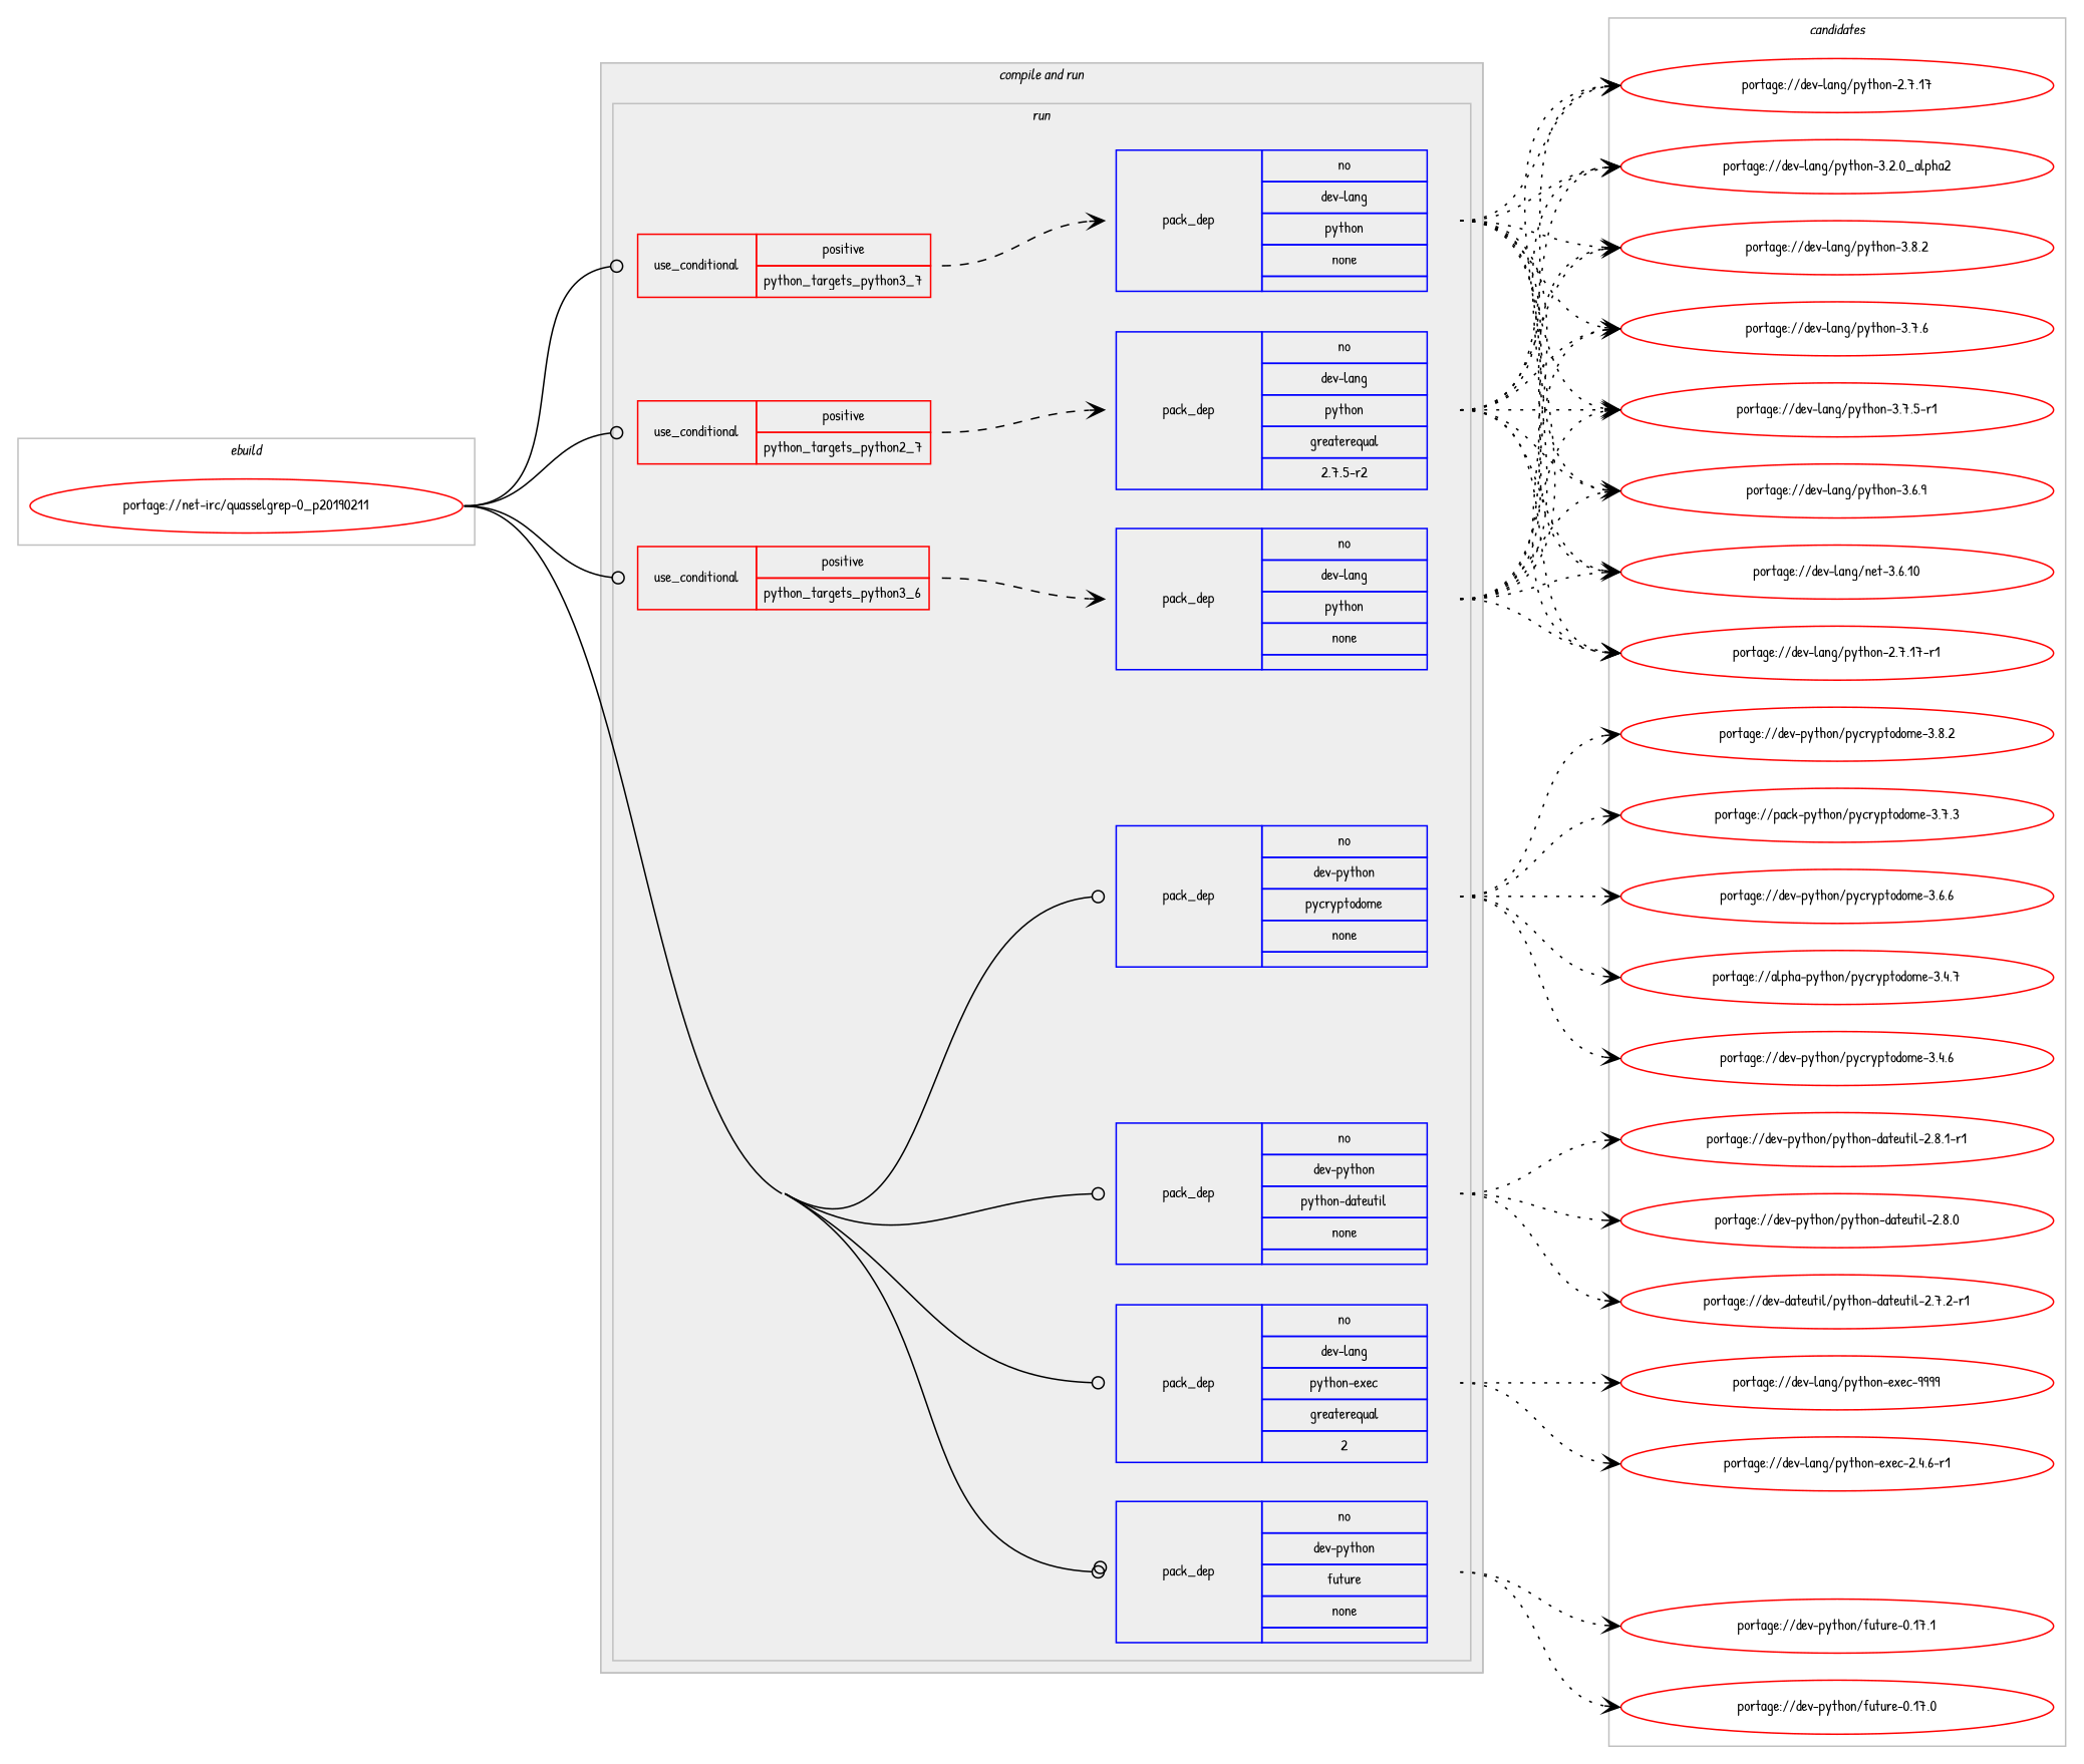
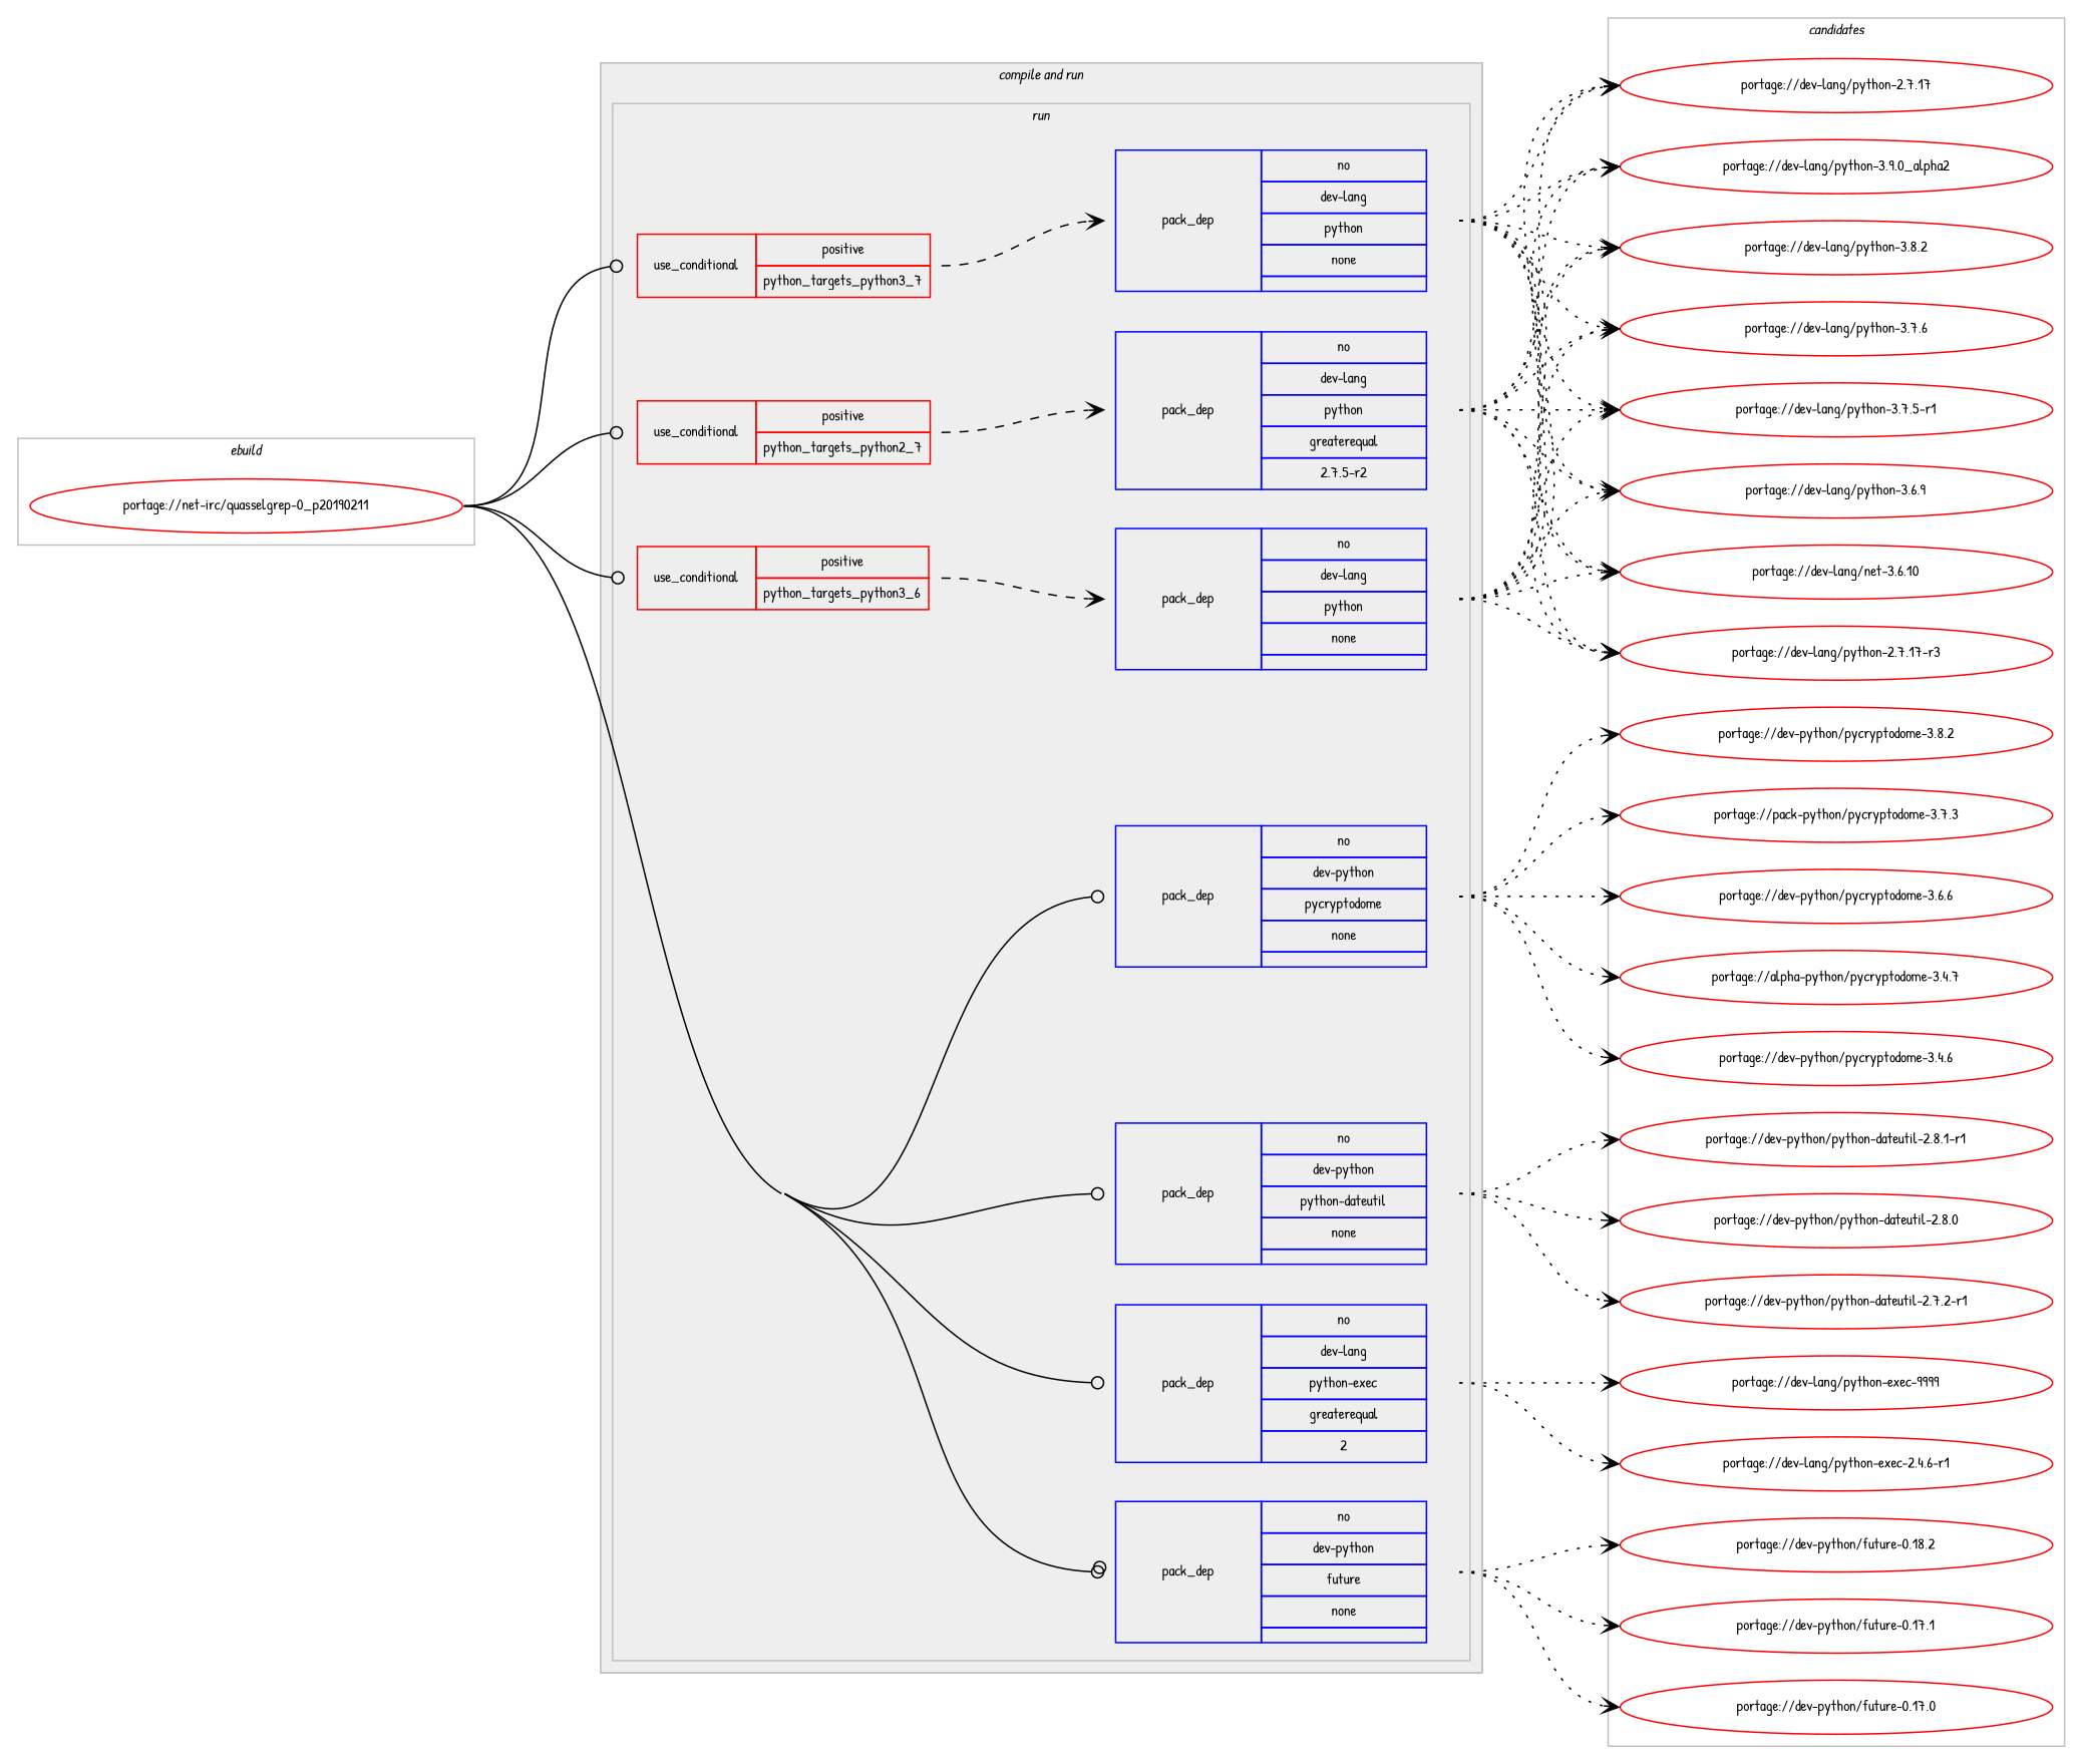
  digraph {
    compound=true
    concentrate=true
    fontname="Patrick Hand"
    fontsize=10
    newrank=true
    rankdir=LR
    ranksep=1.5
    node [color=red fontname="Patrick Hand" fontsize=10]
    edge [arrowhead=vee fontname="Patrick Hand" headport=w style=dotted tailport=e weight=100]
    n1 [label="portage://net-irc/quasselgrep-0_p20190211" width=4]
    n2 [color=blue label=<<TABLE BORDER="0" CELLBORDER="1" CELLSPACING="0" CELLPADDING="4" WIDTH="220"><TR><TD ROWSPAN="6" CELLPADDING="30">pack_dep</TD></TR><TR><TD WIDTH="110">no</TD></TR><TR><TD>dev-lang</TD></TR><TR><TD>python</TD></TR><TR><TD>greaterequal</TD></TR><TR><TD>2.7.5-r2</TD></TR></TABLE>> shape=none]
    n3 [label=<<TABLE BORDER="0" CELLBORDER="1" CELLSPACING="0" CELLPADDING="4"><TR><TD ROWSPAN="3" CELLPADDING="10">use_conditional</TD></TR><TR><TD>positive</TD></TR><TR><TD>python_targets_python2_7</TD></TR></TABLE>> shape=none]
    n4 [color=blue label=<<TABLE BORDER="0" CELLBORDER="1" CELLSPACING="0" CELLPADDING="4" WIDTH="220"><TR><TD ROWSPAN="6" CELLPADDING="30">pack_dep</TD></TR><TR><TD WIDTH="110">no</TD></TR><TR><TD>dev-lang</TD></TR><TR><TD>python</TD></TR><TR><TD>none</TD></TR><TR><TD></TD></TR></TABLE>> shape=none]
    n5 [label=<<TABLE BORDER="0" CELLBORDER="1" CELLSPACING="0" CELLPADDING="4"><TR><TD ROWSPAN="3" CELLPADDING="10">use_conditional</TD></TR><TR><TD>positive</TD></TR><TR><TD>python_targets_python3_6</TD></TR></TABLE>> shape=none]
    n6 [color=blue label=<<TABLE BORDER="0" CELLBORDER="1" CELLSPACING="0" CELLPADDING="4" WIDTH="220"><TR><TD ROWSPAN="6" CELLPADDING="30">pack_dep</TD></TR><TR><TD WIDTH="110">no</TD></TR><TR><TD>dev-lang</TD></TR><TR><TD>python</TD></TR><TR><TD>none</TD></TR><TR><TD></TD></TR></TABLE>> shape=none]
    n7 [label=<<TABLE BORDER="0" CELLBORDER="1" CELLSPACING="0" CELLPADDING="4"><TR><TD ROWSPAN="3" CELLPADDING="10">use_conditional</TD></TR><TR><TD>positive</TD></TR><TR><TD>python_targets_python3_7</TD></TR></TABLE>> shape=none]
    n8 [color=blue label=<<TABLE BORDER="0" CELLBORDER="1" CELLSPACING="0" CELLPADDING="4" WIDTH="220"><TR><TD ROWSPAN="6" CELLPADDING="30">pack_dep</TD></TR><TR><TD WIDTH="110">no</TD></TR><TR><TD>dev-lang</TD></TR><TR><TD>python-exec</TD></TR><TR><TD>greaterequal</TD></TR><TR><TD>2</TD></TR></TABLE>> shape=none]
    n9 [color=blue label=<<TABLE BORDER="0" CELLBORDER="1" CELLSPACING="0" CELLPADDING="4" WIDTH="220"><TR><TD ROWSPAN="6" CELLPADDING="30">pack_dep</TD></TR><TR><TD WIDTH="110">no</TD></TR><TR><TD>dev-python</TD></TR><TR><TD>future</TD></TR><TR><TD>none</TD></TR><TR><TD></TD></TR></TABLE>> shape=none]
    n10 [color=blue label=<<TABLE BORDER="0" CELLBORDER="1" CELLSPACING="0" CELLPADDING="4" WIDTH="220"><TR><TD ROWSPAN="6" CELLPADDING="30">pack_dep</TD></TR><TR><TD WIDTH="110">no</TD></TR><TR><TD>dev-python</TD></TR><TR><TD>pycryptodome</TD></TR><TR><TD>none</TD></TR><TR><TD></TD></TR></TABLE>> shape=none]
    n11 [color=blue label=<<TABLE BORDER="0" CELLBORDER="1" CELLSPACING="0" CELLPADDING="4" WIDTH="220"><TR><TD ROWSPAN="6" CELLPADDING="30">pack_dep</TD></TR><TR><TD WIDTH="110">no</TD></TR><TR><TD>dev-python</TD></TR><TR><TD>python-dateutil</TD></TR><TR><TD>none</TD></TR><TR><TD></TD></TR></TABLE>> shape=none]
-   n12 [label="portage://dev-lang/python-3.2.0_alpha2" width=4]
+   n12 [label="portage://dev-lang/python-3.9.0_alpha2" width=4]
    n13 [label="portage://dev-lang/python-3.8.2" width=4]
    n14 [label="portage://dev-lang/python-3.7.6" width=4]
    n15 [label="portage://dev-lang/python-3.7.5-r1" width=4]
    n16 [label="portage://dev-lang/python-3.6.9" width=4]
    n17 [label="portage://dev-lang/net-3.6.10" width=4]
-   n18 [label="portage://dev-lang/python-2.7.17-r1" width=4]
+   n18 [label="portage://dev-lang/python-2.7.17-r3" width=4]
    n19 [label="portage://dev-lang/python-2.7.17" width=4]
+   n20 [label="portage://dev-python/future-0.18.2" width=4]
    n21 [label="portage://dev-python/future-0.17.1" width=4]
    n22 [label="portage://dev-python/future-0.17.0" width=4]
    n23 [label="portage://dev-lang/python-exec-9999" width=4]
    n24 [label="portage://dev-lang/python-exec-2.4.6-r1" width=4]
    n25 [label="portage://dev-python/pycryptodome-3.8.2" width=4]
    n26 [label="portage://pack-python/pycryptodome-3.7.3" width=4]
    n27 [label="portage://dev-python/pycryptodome-3.6.6" width=4]
    n28 [label="portage://alpha-python/pycryptodome-3.4.7" width=4]
    n29 [label="portage://dev-python/pycryptodome-3.4.6" width=4]
    n30 [label="portage://dev-python/python-dateutil-2.8.1-r1" width=4]
    n31 [label="portage://dev-python/python-dateutil-2.8.0" width=4]
-   n32 [label="portage://dev-dateutil/python-dateutil-2.7.2-r1" width=4]
+   n32 [label="portage://dev-python/python-dateutil-2.7.2-r1" width=4]
    subgraph cluster_1 {
      color=gray
      label=<<i>ebuild</i>>
      rank=same
      n1
    }
    subgraph cluster_2 {
      color=gray
      label=<<i>dependencies</i>>
      subgraph cluster_3 {
        color=gray
        fillcolor="#eeeeee"
        label=<<i>compile</i>>
        style=filled
      }
      subgraph cluster_4 {
        color=gray
        fillcolor="#eeeeee"
        label=<<i>compile and run</i>>
        style=filled
      }
      subgraph cluster_5 {
        color=gray
        fillcolor="#eeeeee"
        label=<<i>run</i>>
        style=filled
        subgraph sub_6 {
          color=gray
          fillcolor="#eeeeee"
          label=<<i>run</i>>
          style=filled
          n3
          subgraph sub_7 {
            color=gray
            fillcolor="#eeeeee"
            label=<<i>run</i>>
            style=filled
            n2
          }
        }
        subgraph sub_8 {
          color=gray
          fillcolor="#eeeeee"
          label=<<i>run</i>>
          style=filled
          n5
          subgraph sub_9 {
            color=gray
            fillcolor="#eeeeee"
            label=<<i>run</i>>
            style=filled
            n4
          }
        }
        subgraph sub_10 {
          color=gray
          fillcolor="#eeeeee"
          label=<<i>run</i>>
          style=filled
          n7
          subgraph sub_11 {
            color=gray
            fillcolor="#eeeeee"
            label=<<i>run</i>>
            style=filled
            n6
          }
        }
        subgraph sub_12 {
          color=gray
          fillcolor="#eeeeee"
          label=<<i>run</i>>
          style=filled
          n8
        }
        subgraph sub_13 {
          color=gray
          fillcolor="#eeeeee"
          label=<<i>run</i>>
          style=filled
          n9
        }
        subgraph sub_14 {
          color=gray
          fillcolor="#eeeeee"
          label=<<i>run</i>>
          style=filled
          n10
        }
        subgraph sub_15 {
          color=gray
          fillcolor="#eeeeee"
          label=<<i>run</i>>
          style=filled
          n11
        }
      }
    }
    subgraph cluster_16 {
      color=gray
      label=<<i>candidates</i>>
      rank=same
      subgraph sub_17 {
        color=black
        label=<<i>candidates</i>>
        nodesep=1
        rank=same
        n12
        n13
        n14
        n15
        n16
        n17
        n18
        n19
      }
      subgraph sub_18 {
        color=black
        label=<<i>candidates</i>>
        nodesep=1
        rank=same
        n12
        n13
        n14
        n15
        n16
        n17
        n18
        n19
      }
      subgraph sub_19 {
        color=black
        label=<<i>candidates</i>>
        nodesep=1
        rank=same
+       n20
        n21
        n22
      }
      subgraph sub_20 {
        color=black
        label=<<i>candidates</i>>
        nodesep=1
        rank=same
        n12
        n13
        n14
        n15
        n16
        n17
        n18
        n19
      }
      subgraph sub_21 {
        color=black
        label=<<i>candidates</i>>
        nodesep=1
        rank=same
        n23
        n24
      }
      subgraph sub_22 {
        color=black
        label=<<i>candidates</i>>
        nodesep=1
        rank=same
        n25
        n26
        n27
        n28
        n29
      }
      subgraph sub_23 {
        color=black
        label=<<i>candidates</i>>
        nodesep=1
        rank=same
        n30
        n31
        n32
      }
    }
    n1 -> n3 [arrowhead=odot style=solid weight=20]
    n1 -> n5 [arrowhead=odot style=solid weight=20]
    n1 -> n7 [arrowhead=odot style=solid weight=20]
    n1 -> n8 [arrowhead=odot style=solid weight=20]
    n1 -> n9 [arrowhead=odot style=solid weight=20]
    n1 -> n10 [arrowhead=odot style=solid weight=20]
    n1 -> n11 [arrowhead=odot style=solid weight=20]
    n2 -> n12
    n2 -> n13
    n2 -> n14
    n2 -> n15
    n2 -> n16
    n2 -> n17
    n2 -> n18
    n2 -> n19
    n3 -> n2 [style=dashed weight=20]
    n4 -> n12
    n4 -> n13
    n4 -> n14
    n4 -> n15
    n4 -> n16
    n4 -> n17
    n4 -> n18
    n4 -> n19
    n5 -> n4 [style=dashed weight=20]
    n6 -> n12
    n6 -> n13
    n6 -> n14
    n6 -> n15
    n6 -> n16
    n6 -> n17
    n6 -> n18
    n6 -> n19
    n7 -> n6 [style=dashed weight=20]
    n8 -> n23
    n8 -> n24
+   n9 -> n20
    n9 -> n21
    n9 -> n22
    n10 -> n25
    n10 -> n26
    n10 -> n27
    n10 -> n28
    n10 -> n29
    n11 -> n30
    n11 -> n31
    n11 -> n32
  }
